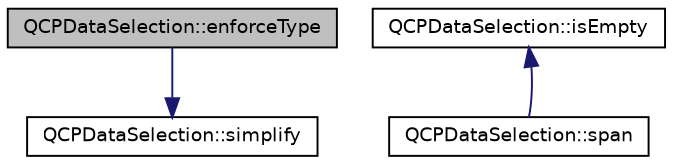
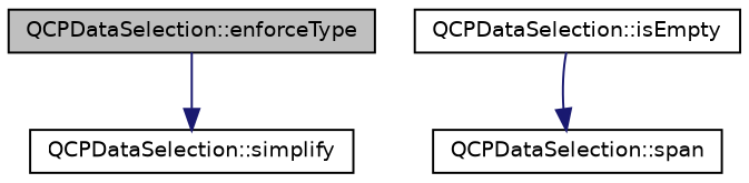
  digraph {
    fontname="DejaVu Sans"
    rankdir=TB
    node [color=black fillcolor=white fontname="DejaVu Sans" fontsize=10 shape=record style=filled]
    edge [color=midnightblue fontname="DejaVu Sans" fontsize=10 labelfontname=Helvetica labelfontsize=10 style=solid]
    n1 [fillcolor=grey75 fontcolor=black height=0.2 label="QCPDataSelection::enforceType" width=0.4]
    n2 [height=0.2 label="QCPDataSelection::simplify" width=0.4]
    n3 [height=0.2 label="QCPDataSelection::isEmpty" width=0.4]
    n4 [height=0.2 label="QCPDataSelection::span" width=0.4]
    n1 -> n2
-   n4 -> n3
+   n3 -> n4
  }
